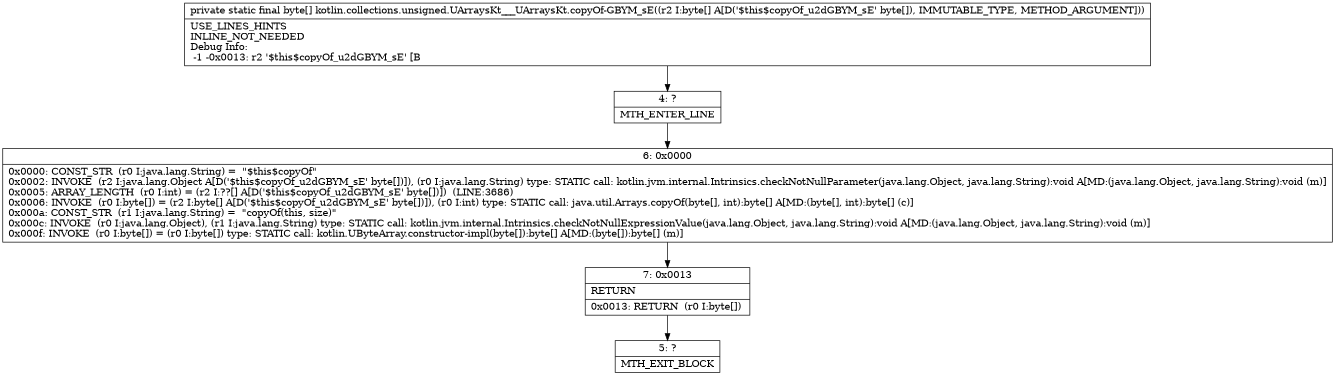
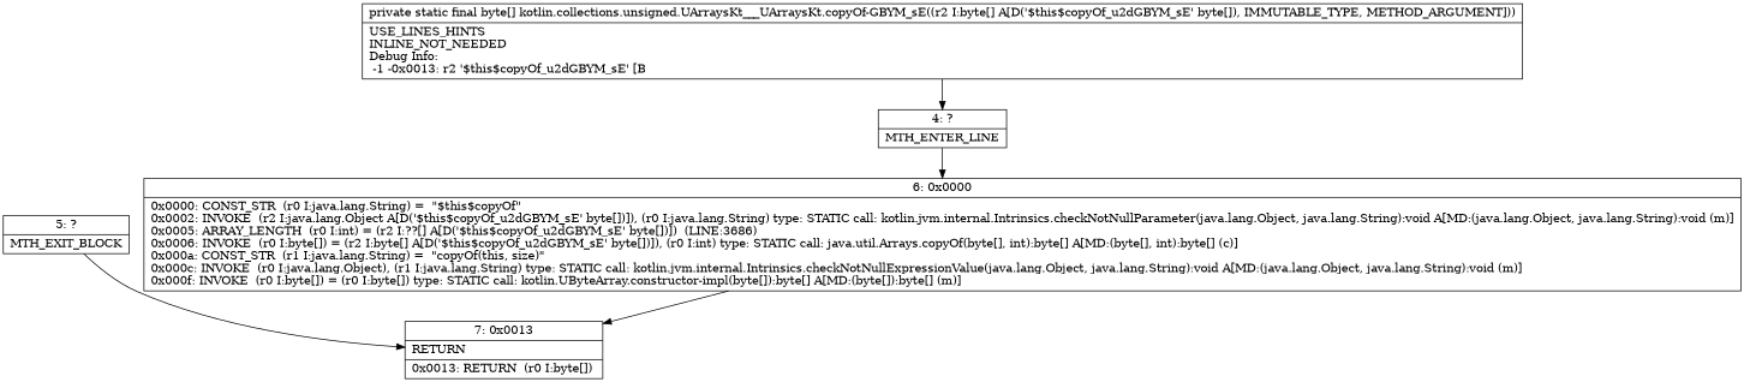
  digraph {
    node [shape=record]
    n1 [label="{4\:\ ?|MTH_ENTER_LINE\l}"]
    n2 [label="{6\:\ 0x0000|0x0000: CONST_STR  (r0 I:java.lang.String) =  \"$this$copyOf\" \l0x0002: INVOKE  (r2 I:java.lang.Object A[D('$this$copyOf_u2dGBYM_sE' byte[])]), (r0 I:java.lang.String) type: STATIC call: kotlin.jvm.internal.Intrinsics.checkNotNullParameter(java.lang.Object, java.lang.String):void A[MD:(java.lang.Object, java.lang.String):void (m)]\l0x0005: ARRAY_LENGTH  (r0 I:int) = (r2 I:??[] A[D('$this$copyOf_u2dGBYM_sE' byte[])])  (LINE:3686)\l0x0006: INVOKE  (r0 I:byte[]) = (r2 I:byte[] A[D('$this$copyOf_u2dGBYM_sE' byte[])]), (r0 I:int) type: STATIC call: java.util.Arrays.copyOf(byte[], int):byte[] A[MD:(byte[], int):byte[] (c)]\l0x000a: CONST_STR  (r1 I:java.lang.String) =  \"copyOf(this, size)\" \l0x000c: INVOKE  (r0 I:java.lang.Object), (r1 I:java.lang.String) type: STATIC call: kotlin.jvm.internal.Intrinsics.checkNotNullExpressionValue(java.lang.Object, java.lang.String):void A[MD:(java.lang.Object, java.lang.String):void (m)]\l0x000f: INVOKE  (r0 I:byte[]) = (r0 I:byte[]) type: STATIC call: kotlin.UByteArray.constructor\-impl(byte[]):byte[] A[MD:(byte[]):byte[] (m)]\l}"]
    n3 [label="{7\:\ 0x0013|RETURN\l|0x0013: RETURN  (r0 I:byte[]) \l}"]
    n4 [label="{5\:\ ?|MTH_EXIT_BLOCK\l}"]
    n5 [label="{private static final byte[] kotlin.collections.unsigned.UArraysKt___UArraysKt.copyOf\-GBYM_sE((r2 I:byte[] A[D('$this$copyOf_u2dGBYM_sE' byte[]), IMMUTABLE_TYPE, METHOD_ARGUMENT]))  | USE_LINES_HINTS\lINLINE_NOT_NEEDED\lDebug Info:\l  \-1 \-0x0013: r2 '$this$copyOf_u2dGBYM_sE' [B\l}"]
    n1 -> n2
    n2 -> n3
-   n3 -> n4
+   n4 -> n3
    n5 -> n1
  }
